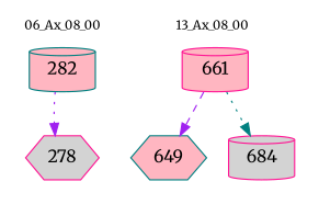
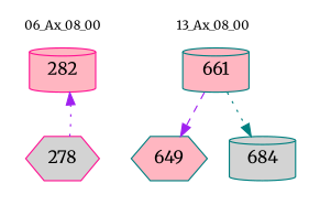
  digraph {
    fontname=Merriweather
    node [color=deeppink fillcolor=lightpink fontname=Merriweather shape=cylinder style=filled]
    edge [color=purple fontname=Merriweather style=dotted]
-   n1 [color=teal label=282]
+   n1 [label=282]
    n2 [fillcolor=lightgrey label=278 shape=hexagon]
-   n3 [label=661]
+   n3 [color=teal label=661]
    n4 [color=teal label=649 shape=hexagon]
-   n5 [fillcolor=lightgrey label=684]
+   n5 [color=teal fillcolor=lightgrey label=684]
    subgraph cluster_1 {
      color=white
      fontsize=10
      label="06_Ax_08_00"
      n1
      n2
    }
    subgraph cluster_2 {
      color=white
      fontsize=10
      label="13_Ax_08_00"
      n3
      n4
      n5
    }
-   n1 -> n2
+   n2 -> n1
    n3 -> n4 [style=dashed]
    n3 -> n5 [color=teal]
  }
